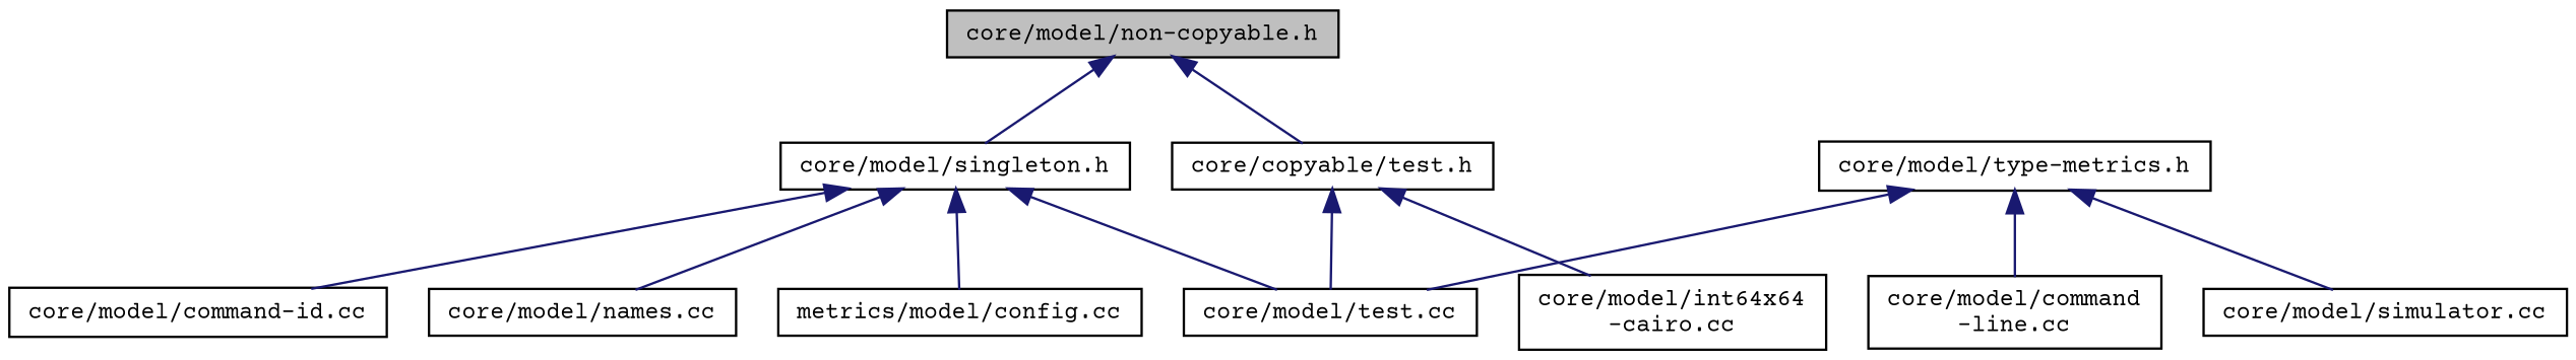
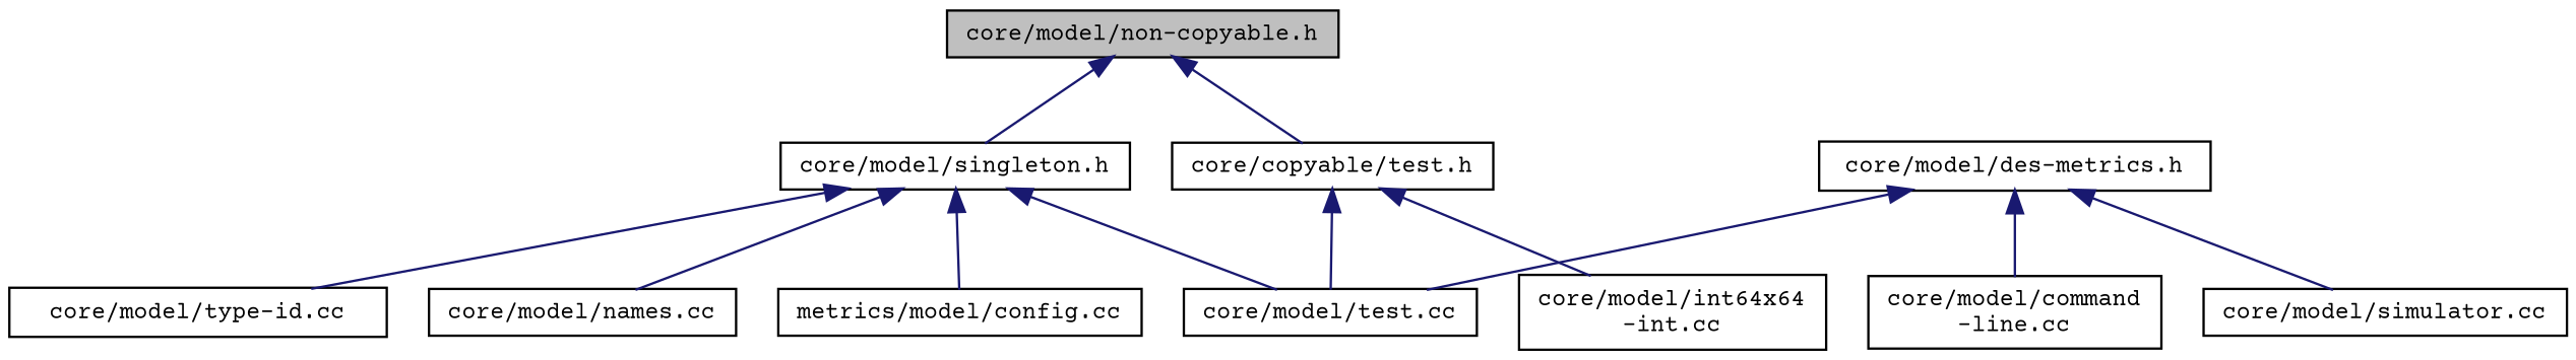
  digraph {
    fontname="Courier Prime"
    node [color=black fillcolor=white fontname="Courier Prime" fontsize=10 shape=record style=filled]
    edge [color=midnightblue dir=back fontname="Courier Prime" fontsize=10 labelfontname=Helvetica labelfontsize=10 style=solid]
    n1 [fillcolor=grey75 fontcolor=black height=0.2 label="core/model/non-copyable.h" width=0.4]
    n2 [height=0.2 label="core/model/singleton.h" width=0.4]
    n3 [height=0.2 label="core/copyable/test.h" width=0.4]
    n4 [height=0.2 label="core/model/test.cc" width=0.4]
    n5 [height=0.2 label="metrics/model/config.cc" width=0.4]
    n6 [height=0.2 label="core/model/names.cc" width=0.4]
-   n7 [height=0.2 label="core/model/command-id.cc" width=0.4]
-   n8 [height=0.2 label="core/model/int64x64\l-cairo.cc" width=0.4]
-   n9 [height=0.2 label="core/model/type-metrics.h" width=0.4]
+   n7 [height=0.2 label="core/model/type-id.cc" width=0.4]
+   n8 [height=0.2 label="core/model/int64x64\l-int.cc" width=0.4]
+   n9 [height=0.2 label="core/model/des-metrics.h" width=0.4]
    n10 [height=0.2 label="core/model/command\l-line.cc" width=0.4]
    n11 [height=0.2 label="core/model/simulator.cc" width=0.4]
    n1 -> n2
    n1 -> n3
    n2 -> n4
    n2 -> n5
    n2 -> n6
    n2 -> n7
    n3 -> n4
    n3 -> n8
    n9 -> n4
    n9 -> n10
    n9 -> n11
  }
